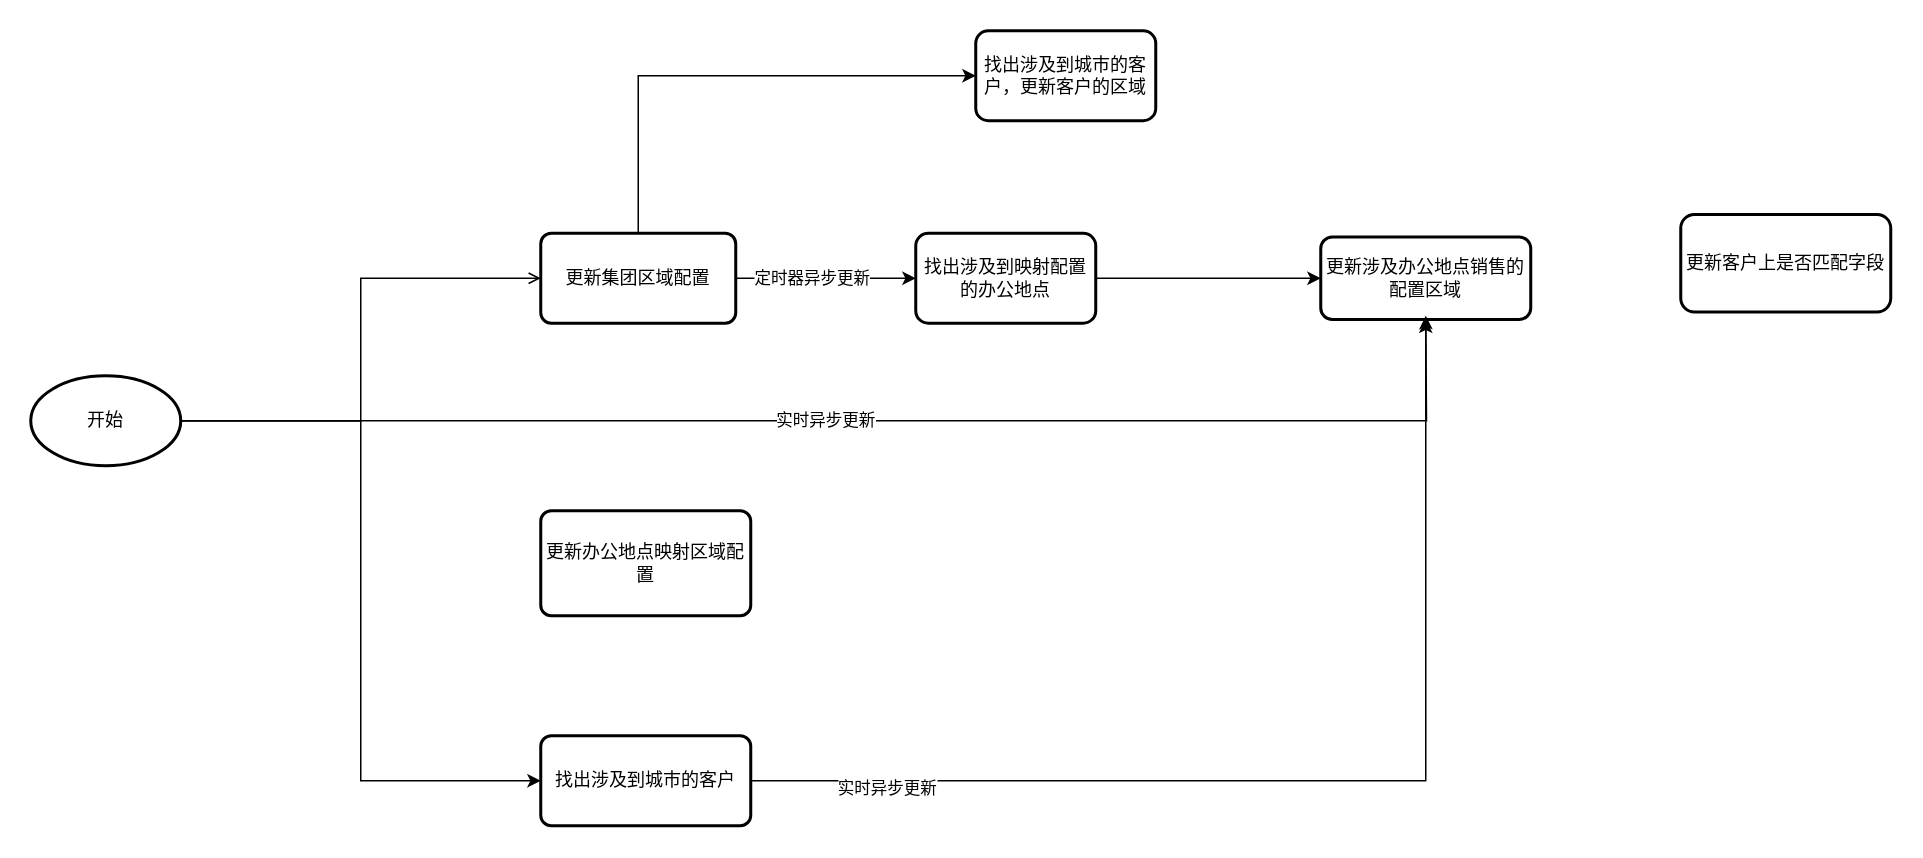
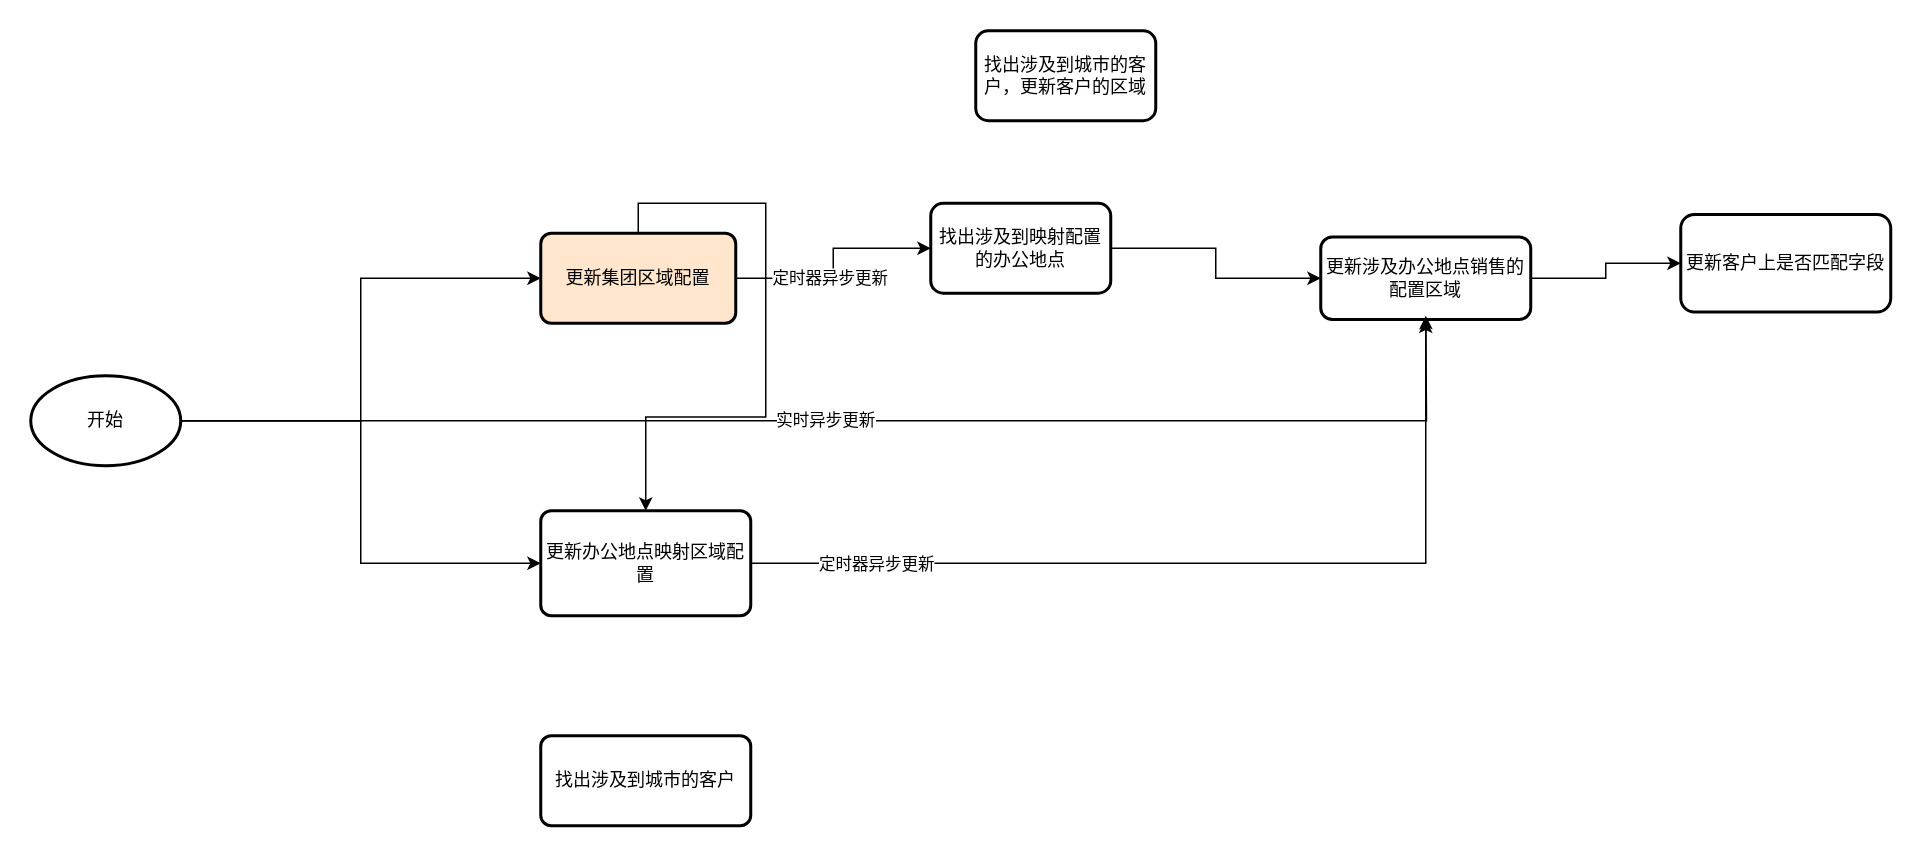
  <mxCell id="0" />
  <mxCell id="1" parent="0" />
+ <mxCell id="2" value="" style="edgeStyle=orthogonalEdgeStyle;rounded=0;orthogonalLoop=1;jettySize=auto;html=1;" edge="1" parent="1" source="4" target="6"><mxGeometry relative="1" as="geometry" /></mxCell>
+ <mxCell id="3" value="定时器异步更新" style="edgeLabel;html=1;align=center;verticalAlign=middle;resizable=0;points=[];" vertex="1" connectable="0" parent="2"><mxGeometry x="-0.729" relative="1" as="geometry"><mxPoint as="offset" /></mxGeometry></mxCell>
  <mxCell id="4" value="更新办公地点映射区域配置" style="rounded=1;whiteSpace=wrap;html=1;absoluteArcSize=1;arcSize=14;strokeWidth=2;" vertex="1" parent="1"><mxGeometry x="360" y="340" width="140" height="70" as="geometry" /></mxCell>
+ <mxCell id="5" value="" style="edgeStyle=orthogonalEdgeStyle;rounded=0;orthogonalLoop=1;jettySize=auto;html=1;" edge="1" parent="1" source="6" target="7"><mxGeometry relative="1" as="geometry" /></mxCell>
  <mxCell id="6" value="更新涉及办公地点销售的配置区域" style="whiteSpace=wrap;html=1;rounded=1;arcSize=14;strokeWidth=2;" vertex="1" parent="1"><mxGeometry x="880" y="157.5" width="140" height="55" as="geometry" /></mxCell>
  <mxCell id="7" value="更新客户上是否匹配字段" style="whiteSpace=wrap;html=1;rounded=1;arcSize=14;strokeWidth=2;" vertex="1" parent="1"><mxGeometry x="1120" y="142.5" width="140" height="65" as="geometry" /></mxCell>
- <mxCell id="8" value="" style="edgeStyle=orthogonalEdgeStyle;rounded=0;orthogonalLoop=1;jettySize=auto;html=1;entryX=0;entryY=0.5;entryDx=0;entryDy=0;exitX=0.5;exitY=0;exitDx=0;exitDy=0;" edge="1" parent="1" source="11" target="12"><mxGeometry relative="1" as="geometry" /></mxCell>
+ <mxCell id="8" value="" style="edgeStyle=orthogonalEdgeStyle;rounded=0;orthogonalLoop=1;jettySize=auto;html=1;exitX=0.5;exitY=0;exitDx=0;exitDy=0;" edge="1" parent="1" source="11" target="4"><mxGeometry relative="1" as="geometry" /></mxCell>
  <mxCell id="9" value="" style="edgeStyle=orthogonalEdgeStyle;rounded=0;orthogonalLoop=1;jettySize=auto;html=1;" edge="1" parent="1" source="11" target="14"><mxGeometry relative="1" as="geometry" /></mxCell>
  <mxCell id="10" value="定时器异步更新" style="edgeLabel;html=1;align=center;verticalAlign=middle;resizable=0;points=[];" vertex="1" connectable="0" parent="9"><mxGeometry x="-0.167" y="1" relative="1" as="geometry"><mxPoint as="offset" /></mxGeometry></mxCell>
- <mxCell id="11" value="更新集团区域配置" style="rounded=1;whiteSpace=wrap;html=1;absoluteArcSize=1;arcSize=14;strokeWidth=2;" vertex="1" parent="1"><mxGeometry x="360" y="155" width="130" height="60" as="geometry" /></mxCell>
+ <mxCell id="11" value="更新集团区域配置" style="rounded=1;whiteSpace=wrap;html=1;absoluteArcSize=1;arcSize=14;strokeWidth=2;fillColor=#ffe6cc;" vertex="1" parent="1"><mxGeometry x="360" y="155" width="130" height="60" as="geometry" /></mxCell>
  <mxCell id="12" value="找出涉及到城市的客户，更新客户的区域" style="whiteSpace=wrap;html=1;rounded=1;arcSize=14;strokeWidth=2;" vertex="1" parent="1"><mxGeometry x="650" y="20" width="120" height="60" as="geometry" /></mxCell>
  <mxCell id="13" style="edgeStyle=orthogonalEdgeStyle;rounded=0;orthogonalLoop=1;jettySize=auto;html=1;" edge="1" parent="1" source="14" target="6"><mxGeometry relative="1" as="geometry" /></mxCell>
- <mxCell id="14" value="找出涉及到映射配置的办公地点" style="whiteSpace=wrap;html=1;rounded=1;arcSize=14;strokeWidth=2;" vertex="1" parent="1"><mxGeometry x="610" y="155" width="120" height="60" as="geometry" /></mxCell>
- <mxCell id="15" style="edgeStyle=orthogonalEdgeStyle;rounded=0;orthogonalLoop=1;jettySize=auto;html=1;entryX=0;entryY=0.5;entryDx=0;entryDy=0;exitX=1;exitY=0.5;exitDx=0;exitDy=0;exitPerimeter=0;endArrow=open;" edge="1" parent="1" source="20" target="11"><mxGeometry relative="1" as="geometry" /></mxCell>
- <mxCell id="17" style="edgeStyle=orthogonalEdgeStyle;rounded=0;orthogonalLoop=1;jettySize=auto;html=1;entryX=0;entryY=0.5;entryDx=0;entryDy=0;" edge="1" parent="1" source="20" target="21"><mxGeometry relative="1" as="geometry"><mxPoint x="240" y="570" as="targetPoint" /></mxGeometry></mxCell>
+ <mxCell id="14" value="找出涉及到映射配置的办公地点" style="whiteSpace=wrap;html=1;rounded=1;arcSize=14;strokeWidth=2;" vertex="1" parent="1"><mxGeometry x="620" y="135" width="120" height="60" as="geometry" /></mxCell>
+ <mxCell id="15" style="edgeStyle=orthogonalEdgeStyle;rounded=0;orthogonalLoop=1;jettySize=auto;html=1;entryX=0;entryY=0.5;entryDx=0;entryDy=0;exitX=1;exitY=0.5;exitDx=0;exitDy=0;exitPerimeter=0;" edge="1" parent="1" source="20" target="11"><mxGeometry relative="1" as="geometry" /></mxCell>
+ <mxCell id="16" style="edgeStyle=orthogonalEdgeStyle;rounded=0;orthogonalLoop=1;jettySize=auto;html=1;entryX=0;entryY=0.5;entryDx=0;entryDy=0;" edge="1" parent="1" source="20" target="4"><mxGeometry relative="1" as="geometry" /></mxCell>
  <mxCell id="18" style="edgeStyle=orthogonalEdgeStyle;rounded=0;orthogonalLoop=1;jettySize=auto;html=1;" edge="1" parent="1" source="20"><mxGeometry relative="1" as="geometry"><mxPoint x="950" y="210" as="targetPoint" /></mxGeometry></mxCell>
  <mxCell id="19" value="实时异步更新" style="edgeLabel;html=1;align=center;verticalAlign=middle;resizable=0;points=[];" vertex="1" connectable="0" parent="18"><mxGeometry x="-0.047" y="1" relative="1" as="geometry"><mxPoint as="offset" /></mxGeometry></mxCell>
  <mxCell id="20" value="开始" style="strokeWidth=2;html=1;shape=mxgraph.flowchart.start_1;whiteSpace=wrap;" vertex="1" parent="1"><mxGeometry x="20" y="250" width="100" height="60" as="geometry" /></mxCell>
  <mxCell id="21" value="找出涉及到城市的客户" style="rounded=1;whiteSpace=wrap;html=1;absoluteArcSize=1;arcSize=14;strokeWidth=2;" vertex="1" parent="1"><mxGeometry x="360" y="490" width="140" height="60" as="geometry" /></mxCell>
- <mxCell id="22" style="edgeStyle=orthogonalEdgeStyle;rounded=0;orthogonalLoop=1;jettySize=auto;html=1;entryX=0.5;entryY=1;entryDx=0;entryDy=0;" edge="1" parent="1" source="21" target="6"><mxGeometry relative="1" as="geometry" /></mxCell>
- <mxCell id="23" value="实时异步更新" style="edgeLabel;html=1;align=center;verticalAlign=middle;resizable=0;points=[];" vertex="1" connectable="0" parent="22"><mxGeometry x="-0.762" y="-4" relative="1" as="geometry"><mxPoint as="offset" /></mxGeometry></mxCell>
